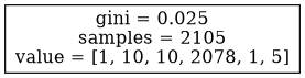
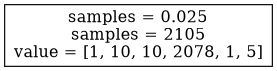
  digraph {
-   n1 [label="gini = 0.025\nsamples = 2105\nvalue = [1, 10, 10, 2078, 1, 5]" shape=box]
+   n1 [label="samples = 0.025\nsamples = 2105\nvalue = [1, 10, 10, 2078, 1, 5]" shape=box]
  }
